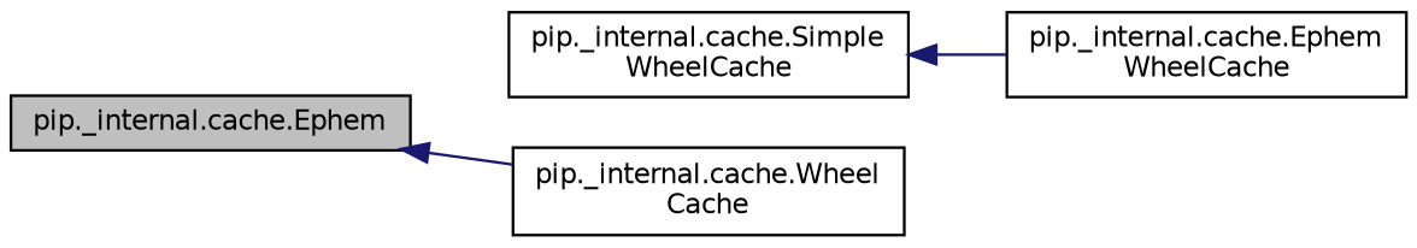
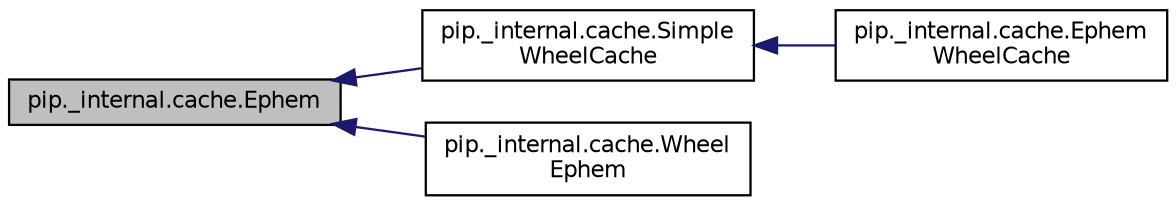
  digraph {
    rankdir=LR
    node [color=black fillcolor=white fontname=Helvetica fontsize=10 shape=record style=filled]
    edge [color=midnightblue dir=back fontname=Helvetica fontsize=10 labelfontname=Helvetica labelfontsize=10 style=solid]
    n1 [fillcolor=grey75 fontcolor=black height=0.2 label="pip._internal.cache.Ephem" width=0.4]
    n2 [height=0.2 label="pip._internal.cache.Simple\lWheelCache" width=0.4]
-   n3 [height=0.2 label="pip._internal.cache.Wheel\lCache" width=0.4]
+   n3 [height=0.2 label="pip._internal.cache.Wheel\lEphem" width=0.4]
    n4 [height=0.2 label="pip._internal.cache.Ephem\lWheelCache" width=0.4]
+   n1 -> n2
    n1 -> n3
    n2 -> n4
  }
